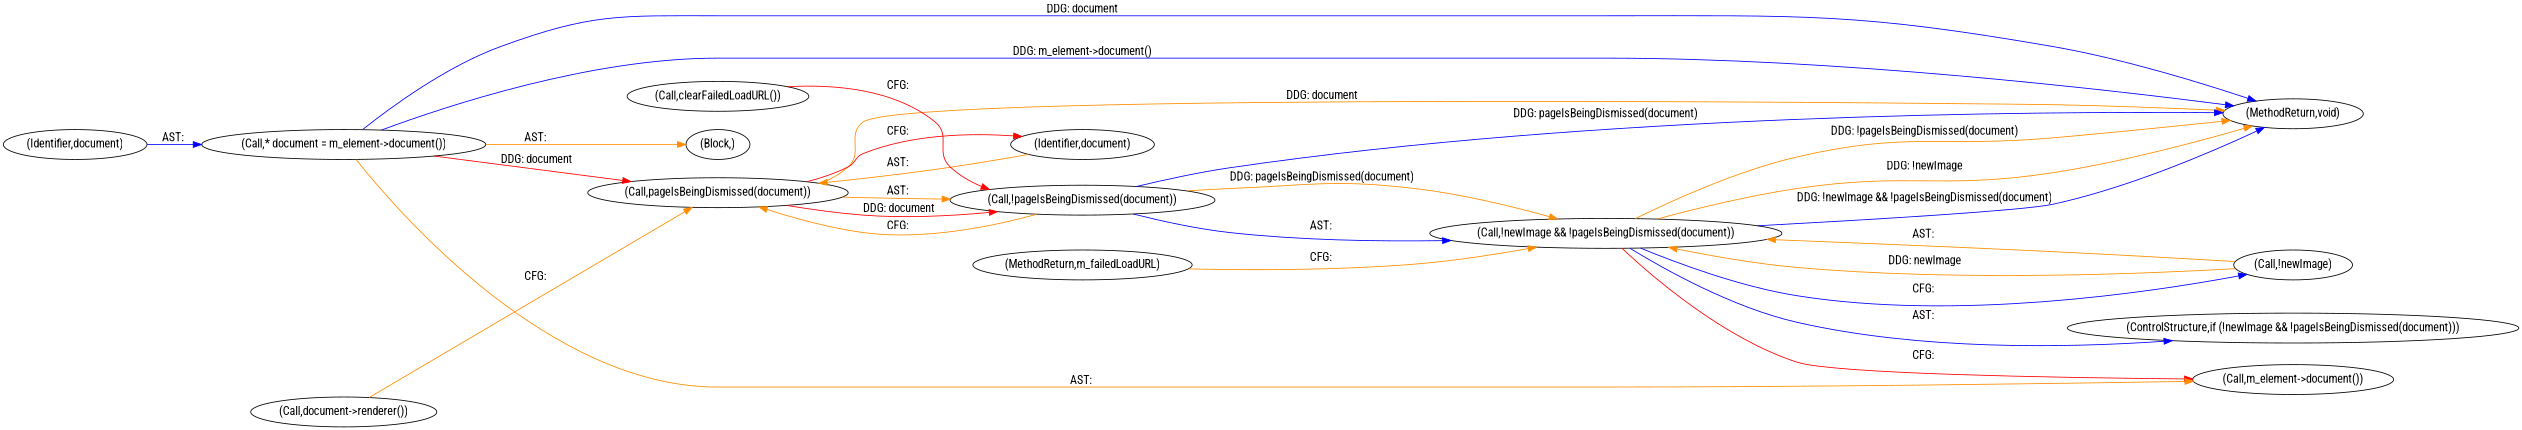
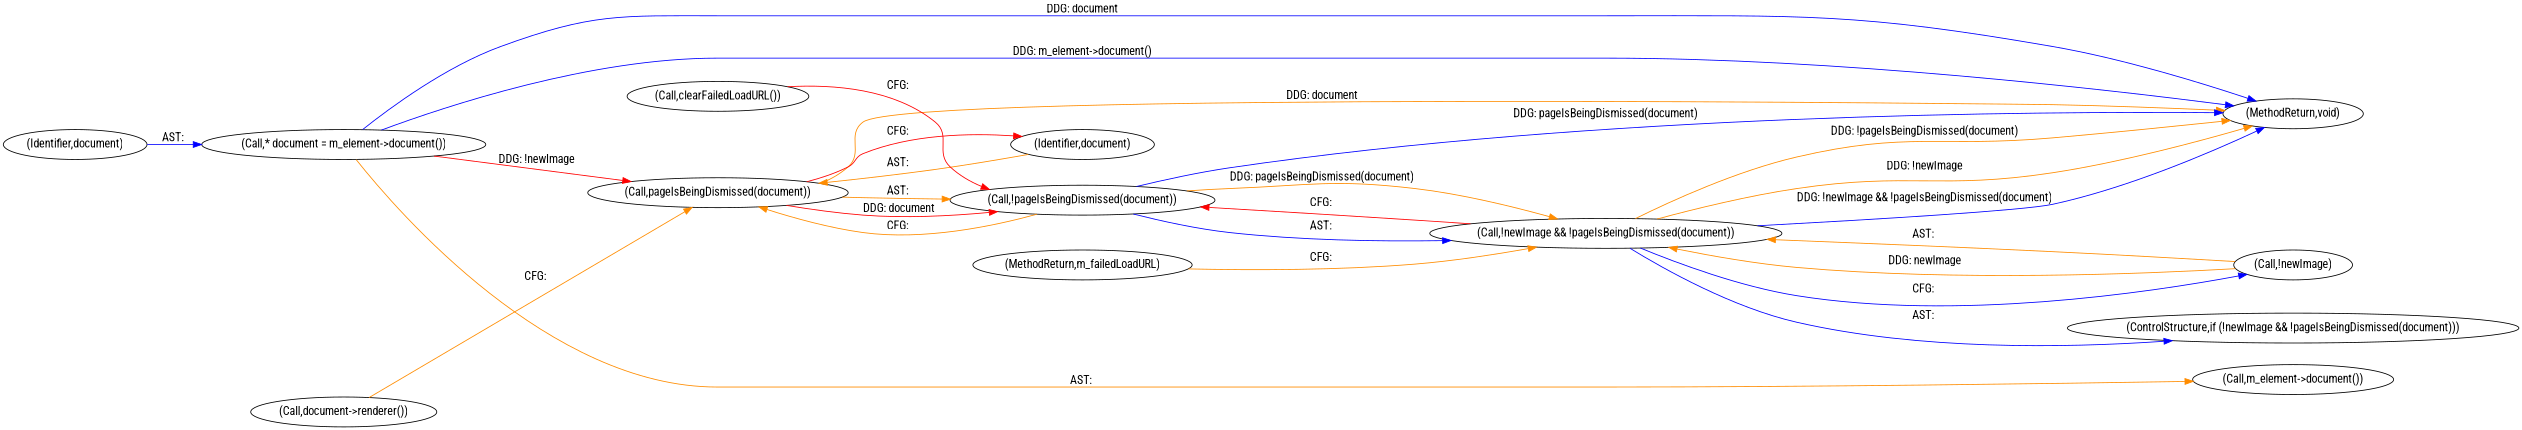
  digraph {
    fontname="Roboto Condensed"
    rankdir=LR
    node [fontname="Roboto Condensed"]
    edge [color=darkorange fontname="Roboto Condensed"]
    n1 [label="(Call,pageIsBeingDismissed(document))"]
    n2 [label="(Call,!pageIsBeingDismissed(document))"]
    n3 [label="(MethodReturn,void)"]
    n4 [label="(Identifier,document)"]
    n5 [label="(Call,!newImage && !pageIsBeingDismissed(document))"]
    n6 [label="(Call,* document = m_element->document())"]
    n7 [label="(Call,m_element->document())"]
-   n8 [label="(Block,)"]
    n9 [label="(Call,!newImage)"]
    n10 [label="(ControlStructure,if (!newImage && !pageIsBeingDismissed(document)))"]
    n11 [label="(Identifier,document)"]
    n12 [label="(Call,document->renderer())"]
    n13 [label="(MethodReturn,m_failedLoadURL)"]
    n14 [label="(Call,clearFailedLoadURL())"]
    n1 -> n2 [label="AST: "]
    n1 -> n2 [color=red label="DDG: document"]
    n1 -> n3 [label="DDG: document"]
    n1 -> n4 [color=red label="CFG: "]
    n2 -> n1 [label="CFG: "]
    n2 -> n3 [color=blue label="DDG: pageIsBeingDismissed(document)"]
    n2 -> n5 [color=blue label="AST: "]
    n2 -> n5 [label="DDG: pageIsBeingDismissed(document)"]
    n4 -> n1 [label="AST: "]
-   n5 -> n7 [color=red label="CFG: "]
+   n5 -> n2 [color=red label="CFG: "]
    n5 -> n3 [label="DDG: !pageIsBeingDismissed(document)"]
    n5 -> n3 [label="DDG: !newImage"]
    n5 -> n3 [color=blue label="DDG: !newImage && !pageIsBeingDismissed(document)"]
    n5 -> n9 [color=blue label="CFG: "]
    n5 -> n10 [color=blue label="AST: "]
-   n6 -> n1 [color=red label="DDG: document"]
+   n6 -> n1 [color=red label="DDG: !newImage"]
    n6 -> n3 [color=blue label="DDG: document"]
    n6 -> n3 [color=blue label="DDG: m_element->document()"]
    n6 -> n7 [label="AST: "]
-   n6 -> n8 [label="AST: "]
    n9 -> n5 [label="AST: "]
    n9 -> n5 [label="DDG: newImage"]
    n11 -> n6 [color=blue label="AST: "]
    n12 -> n1 [label="CFG: "]
    n13 -> n5 [label="CFG: "]
    n14 -> n2 [color=red label="CFG: "]
  }
